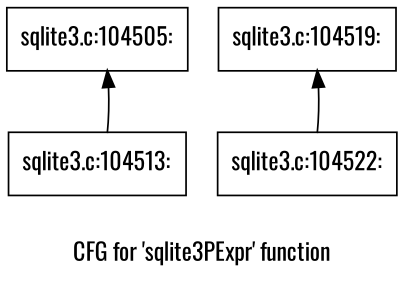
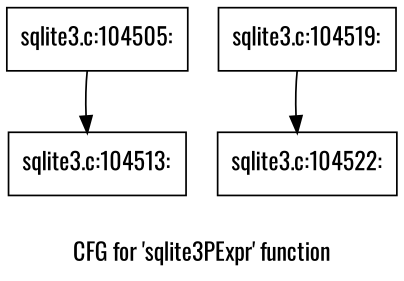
  digraph {
    fontname=Oswald
    label="CFG for 'sqlite3PExpr' function"
    node [fontname=Oswald shape=record]
    edge [fontname=Oswald]
    n1 [label="{sqlite3.c:104505:}"]
    n2 [label="{sqlite3.c:104513:}"]
    n3 [label="{sqlite3.c:104519:}"]
    n4 [label="{sqlite3.c:104522:}"]
-   n2 -> n1
-   n4 -> n3
+   n1 -> n2
+   n3 -> n4
  }
